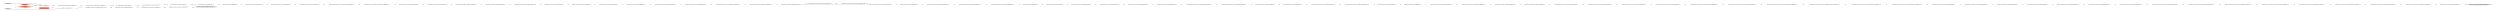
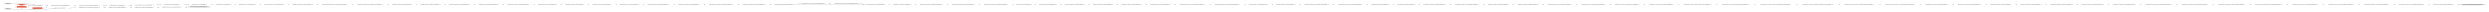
  digraph {
    fontname=Oswald
    rankdir=LR
    node [fillcolor=white fontname=Oswald shape=ellipse style=filled]
    edge [fontname=Oswald style=bold]
    n1 [label="jcommander.addCommand(\"get-schema-autoupdate-strategy\",new GetSchemaAutoUpdateStrategy())@@@72@@@['1', '1', '0']"]
    n2 [label="jcommander.addCommand(\"set-schema-autoupdate-strategy\",new SetSchemaAutoUpdateStrategy())@@@73@@@['1', '1', '0']"]
    n3 [label="jcommander.addCommand(\"get-schema-compatibility-strategy\",new GetSchemaCompatibilityStrategy())@@@74@@@['1', '1', '0']"]
    n4 [label="jcommander.addCommand(\"get-offload-threshold\",new GetOffloadThreshold())@@@67@@@['1', '1', '0']"]
    n5 [label="jcommander.addCommand(\"set-offload-threshold\",new SetOffloadThreshold())@@@68@@@['1', '1', '0']"]
    n6 [label="jcommander.addCommand(\"get-offload-deletion-lag\",new GetOffloadDeletionLag())@@@69@@@['1', '1', '0']"]
    n7 [label="super(\"broker-stats\",admin)@@@3@@@['0', '0', '1']"]
    n8 [label="jcommander.addCommand(\"monitoring-metrics\",new CmdMonitoringMetrics())@@@4@@@['0', '0', '1']"]
    n9 [label="jcommander.addCommand(\"mbeans\",new CmdDumpMBeans())@@@5@@@['0', '0', '1']"]
    n10 [label="jcommander.addCommand(\"set-max-producers-per-topic\",new SetMaxProducersPerTopic())@@@56@@@['1', '1', '0']"]
    n11 [label="jcommander.addCommand(\"get-max-consumers-per-topic\",new GetMaxConsumersPerTopic())@@@57@@@['1', '1', '0']"]
    n12 [label="jcommander.addCommand(\"set-max-consumers-per-topic\",new SetMaxConsumersPerTopic())@@@58@@@['1', '1', '0']"]
    n13 [label="jcommander.addCommand(\"get-replicator-dispatch-rate\",new GetReplicatorDispatchRate())@@@48@@@['1', '1', '0']"]
    n14 [label="jcommander.addCommand(\"clear-backlog\",new ClearBacklog())@@@49@@@['1', '1', '0']"]
    n15 [label="jcommander.addCommand(\"unsubscribe\",new Unsubscribe())@@@50@@@['1', '1', '0']"]
    n16 [label="jcommander.addCommand(\"list\",new GetNamespacesPerProperty())@@@4@@@['1', '1', '0']"]
    n17 [label="jcommander.addCommand(\"list-cluster\",new GetNamespacesPerCluster())@@@5@@@['1', '1', '0']"]
    n18 [label="jcommander.addCommand(\"topics\",new GetTopics())@@@6@@@['1', '1', '0']"]
    n19 [label="jcommander.addCommand(\"get-compaction-threshold\",new GetCompactionThreshold())@@@65@@@['1', '1', '0']"]
    n20 [label="jcommander.addCommand(\"set-compaction-threshold\",new SetCompactionThreshold())@@@66@@@['1', '1', '0']"]
    n21 [label="jcommander.addCommand(\"get-max-producers-per-topic\",new GetMaxProducersPerTopic())@@@55@@@['1', '1', '0']"]
    n22 [label="jcommander.addCommand(\"clear-offload-deletion-lag\",new ClearOffloadDeletionLag())@@@71@@@['1', '1', '0']"]
    n23 [label="jcommander.addCommand(\"get-schema-validation-enforce\",new GetSchemaValidationEnforced())@@@78@@@['1', '1', '0']"]
    n24 [label="jcommander.addCommand(\"set-schema-validation-enforce\",new SetSchemaValidationEnforced())@@@79@@@['1', '1', '0']"]
    n25 [label="jcommander.addCommand(\"set-offload-policies\",new SetOffloadPolicies())@@@80@@@['1', '1', '0']"]
    n26 [label="jcommander.addCommand(\"set-schema-compatibility-strategy\",new SetSchemaCompatibilityStrategy())@@@75@@@['1', '1', '0']"]
    n27 [label="jcommander.addCommand(\"get-is-allow-auto-update-schema\",new GetIsAllowAutoUpdateSchema())@@@76@@@['1', '1', '0']"]
    n28 [label="jcommander.addCommand(\"set-offload-deletion-lag\",new SetOffloadDeletionLag())@@@70@@@['1', '1', '0']"]
    n29 [label="jcommander.addCommand(\"delete\",new Delete())@@@10@@@['1', '1', '0']"]
    n30 [label="jcommander.addCommand(\"permissions\",new Permissions())@@@11@@@['1', '1', '0']"]
    n31 [label="jcommander.addCommand(\"grant-permission\",new GrantPermissions())@@@12@@@['1', '1', '0']"]
    n32 [label="jcommander.addCommand(\"policies\",new GetPolicies())@@@8@@@['1', '1', '0']"]
    n33 [label="jcommander.addCommand(\"create\",new Create())@@@9@@@['1', '1', '0']"]
    n34 [fillcolor=lightgray label="jcommander.addCommand(\"load-report\",new CmdLoadReport())@@@8@@@['0', '0', '1']"]
    n35 [label="jcommander.addCommand(\"get-anti-affinity-namespaces\",new GetAntiAffinityNamespaces())@@@27@@@['1', '1', '0']"]
    n36 [label="jcommander.addCommand(\"delete-anti-affinity-group\",new DeleteAntiAffinityGroup())@@@28@@@['1', '1', '0']"]
    n37 [label="jcommander.addCommand(\"set-deduplication\",new SetDeduplication())@@@29@@@['1', '1', '0']"]
    n38 [label="jcommander.addCommand(\"set-encryption-required\",new SetEncryptionRequired())@@@51@@@['1', '1', '0']"]
    n39 [label="jcommander.addCommand(\"set-subscription-auth-mode\",new SetSubscriptionAuthMode())@@@52@@@['1', '1', '0']"]
    n40 [label="jcommander.addCommand(\"set-auto-topic-creation\",new SetAutoTopicCreation())@@@30@@@['0', '1', '0']"]
    n41 [label="jcommander.addCommand(\"get-retention\",new GetRetention())@@@32@@@['1', '1', '0']"]
    n42 [label="jcommander.addCommand(\"remove-auto-topic-creation\",new RemoveAutoTopicCreation())@@@31@@@['0', '1', '0']"]
    n43 [label="jcommander.addCommand(\"set-retention\",new SetRetention())@@@33@@@['1', '1', '0']"]
    n44 [label="jcommander.addCommand(\"revoke-permission\",new RevokePermissions())@@@13@@@['1', '1', '0']"]
    n45 [label="jcommander.addCommand(\"grant-subscription-permission\",new GrantSubscriptionPermissions())@@@14@@@['1', '1', '0']"]
    n46 [label="jcommander.addCommand(\"revoke-subscription-permission\",new RevokeSubscriptionPermissions())@@@15@@@['1', '1', '0']"]
    n47 [label="jcommander.addCommand(\"set-subscribe-rate\",new SetSubscribeRate())@@@41@@@['1', '1', '0']"]
    n48 [label="jcommander.addCommand(\"get-subscribe-rate\",new GetSubscribeRate())@@@42@@@['1', '1', '0']"]
    n49 [label="jcommander.addCommand(\"set-subscription-dispatch-rate\",new SetSubscriptionDispatchRate())@@@43@@@['1', '1', '0']"]
    n50 [label="jcommander.addCommand(\"get-anti-affinity-group\",new GetAntiAffinityGroup())@@@25@@@['1', '1', '0']"]
    n51 [label="jcommander.addCommand(\"set-anti-affinity-group\",new SetAntiAffinityGroup())@@@26@@@['1', '1', '0']"]
    n52 [label="jcommander.addCommand(\"get-max-consumers-per-subscription\",new GetMaxConsumersPerSubscription())@@@59@@@['1', '1', '0']"]
    n53 [label="jcommander.addCommand(\"set-max-consumers-per-subscription\",new SetMaxConsumersPerSubscription())@@@60@@@['1', '1', '0']"]
    n54 [label="jcommander.addCommand(\"set-persistence\",new SetPersistence())@@@22@@@['1', '1', '0']"]
    n55 [label="jcommander.addCommand(\"get-message-ttl\",new GetMessageTTL())@@@23@@@['1', '1', '0']"]
    n56 [label="jcommander.addCommand(\"set-message-ttl\",new SetMessageTTL())@@@24@@@['1', '1', '0']"]
    n57 [label="jcommander.addCommand(\"get-clusters\",new GetReplicationClusters())@@@17@@@['1', '1', '0']"]
    n58 [label="jcommander.addCommand(\"get-backlog-quotas\",new GetBacklogQuotaMap())@@@18@@@['1', '1', '0']"]
    n59 [label="jcommander.addCommand(\"set-backlog-quota\",new SetBacklogQuota())@@@19@@@['1', '1', '0']"]
    n60 [label="jcommander.addCommand(\"set-bookie-affinity-group\",new SetBookieAffinityGroup())@@@34@@@['1', '1', '0']"]
    n61 [label="jcommander.addCommand(\"get-bookie-affinity-group\",new GetBookieAffinityGroup())@@@35@@@['1', '1', '0']"]
    n62 [fillcolor=tomato label="PulsarAdmin admin@@@2@@@['0', '0', '1']" shape=box]
    n63 [label="jcommander.addCommand(\"set-delayed-delivery\",new SetDelayedDelivery())@@@53@@@['1', '1', '0']"]
    n64 [label="jcommander.addCommand(\"get-delayed-delivery\",new GetDelayedDelivery())@@@54@@@['1', '1', '0']"]
    n65 [label="jcommander.addCommand(\"get-max-unacked-messages-per-subscription\",new GetMaxUnackedMessagesPerSubscription())@@@61@@@['1', '1', '0']"]
    n66 [label="jcommander.addCommand(\"set-max-unacked-messages-per-subscription\",new SetMaxUnackedMessagesPerSubscription())@@@62@@@['1', '1', '0']"]
    n67 [label="jcommander.addCommand(\"get-max-unacked-messages-per-consumer\",new GetMaxUnackedMessagesPerConsumer())@@@63@@@['1', '1', '0']"]
    n68 [label="jcommander.addCommand(\"get-subscription-dispatch-rate\",new GetSubscriptionDispatchRate())@@@44@@@['1', '1', '0']"]
    n69 [label="jcommander.addCommand(\"set-publish-rate\",new SetPublishRate())@@@45@@@['1', '1', '0']"]
    n70 [label="jcommander.addCommand(\"get-publish-rate\",new GetPublishRate())@@@46@@@['1', '1', '0']"]
    n71 [fillcolor=lightgray label="jcommander.addCommand(\"get-offload-policies\",new GetOffloadPolicies())@@@81@@@['1', '1', '0']"]
    n72 [label="jcommander.addCommand(\"destinations\",new GetDestinations())@@@7@@@['1', '1', '0']"]
    n73 [label="jcommander.addCommand(\"allocator-stats\",new CmdAllocatorStats())@@@7@@@['0', '0', '1']"]
    n74 [label="super(\"namespaces\",admin)@@@3@@@['1', '1', '0']"]
    n75 [label="jcommander.addCommand(\"remove-backlog-quota\",new RemoveBacklogQuota())@@@20@@@['1', '1', '0']"]
    n76 [label="jcommander.addCommand(\"get-persistence\",new GetPersistence())@@@21@@@['1', '1', '0']"]
    n77 [label="jcommander.addCommand(\"set-replicator-dispatch-rate\",new SetReplicatorDispatchRate())@@@47@@@['1', '1', '0']"]
-   n78 [fillcolor=tomato label="PulsarAdmin admin@@@2@@@['1', '1', '0']" shape=diamond]
+   n78 [fillcolor=tomato label="PulsarAdmin admin@@@2@@@['1', '1', '0']" shape=box]
    n79 [label="jcommander.addCommand(\"topics\",new CmdTopics(),\"destinations\")@@@6@@@['0', '0', '1']"]
    n80 [label="jcommander.addCommand(\"get-dispatch-rate\",new GetDispatchRate())@@@40@@@['1', '1', '0']"]
    n81 [label="jcommander.addCommand(\"set-max-unacked-messages-per-consumer\",new SetMaxUnackedMessagesPerConsumer())@@@64@@@['1', '1', '0']"]
    n82 [label="jcommander.addCommand(\"delete-bookie-affinity-group\",new DeleteBookieAffinityGroup())@@@36@@@['1', '1', '0']"]
    n83 [label="jcommander.addCommand(\"unload\",new Unload())@@@37@@@['1', '1', '0']"]
    n84 [label="jcommander.addCommand(\"split-bundle\",new SplitBundle())@@@38@@@['1', '1', '0']"]
    n85 [fillcolor=lightgray label="CmdBrokerStats['0', '0', '1']" shape=diamond]
    n86 [fillcolor=tomato label="CmdNamespaces['0', '1', '0']" shape=diamond]
    n87 [fillcolor=lightgray label="CmdNamespaces['1', '0', '0']" shape=diamond]
    n88 [label="jcommander.addCommand(\"set-dispatch-rate\",new SetDispatchRate())@@@39@@@['1', '1', '0']"]
    n89 [label="jcommander.addCommand(\"set-is-allow-auto-update-schema\",new SetIsAllowAutoUpdateSchema())@@@77@@@['1', '1', '0']"]
    n90 [label="jcommander.addCommand(\"set-clusters\",new SetReplicationClusters())@@@16@@@['1', '1', '0']"]
    n1 -> n2
    n2 -> n3
    n3 -> n26
    n4 -> n5
    n5 -> n6
    n6 -> n28
    n7 -> n8
    n8 -> n9
    n9 -> n79
    n10 -> n11
    n11 -> n12
    n12 -> n52
    n13 -> n14
    n14 -> n15
    n15 -> n38
    n16 -> n8 [label=0 style=dashed]
    n16 -> n17
    n17 -> n9 [label=0 style=dashed]
    n17 -> n18
    n18 -> n72
    n18 -> n79 [label=0 style=dashed]
    n19 -> n20
    n20 -> n4
    n21 -> n10
    n22 -> n1
    n23 -> n24
    n24 -> n25
    n25 -> n71
    n26 -> n27
    n27 -> n89
    n28 -> n22
    n29 -> n30
    n30 -> n31
    n31 -> n44
    n32 -> n33
    n32 -> n34 [label=0 style=dashed]
    n33 -> n29
    n35 -> n36
    n36 -> n37
    n37 -> n40
    n37 -> n41
    n38 -> n39
    n39 -> n63
    n40 -> n42
    n41 -> n43
    n42 -> n41
    n43 -> n60
    n44 -> n45
    n45 -> n46
    n46 -> n90
    n47 -> n48
    n48 -> n49
    n49 -> n68
    n50 -> n51
    n51 -> n35
    n52 -> n53
    n53 -> n65
    n54 -> n55
    n55 -> n56
    n56 -> n50
    n57 -> n58
    n58 -> n59
    n59 -> n75
    n60 -> n61
    n61 -> n82
    n62 -> n7 [label=admin style=solid]
    n63 -> n64
    n64 -> n21
    n65 -> n66
    n66 -> n67
    n67 -> n81
    n68 -> n69
    n69 -> n70
    n70 -> n77
    n72 -> n32
    n72 -> n73 [label=0 style=dashed]
    n73 -> n34
    n74 -> n7 [label=0 style=dashed]
    n74 -> n16
    n75 -> n76
    n76 -> n54
    n77 -> n13
    n78 -> n62 [label=0 style=dashed]
    n78 -> n74 [label=admin style=solid]
    n79 -> n73
    n80 -> n47
    n81 -> n19
    n82 -> n83
    n83 -> n84
    n84 -> n88
    n85 -> n7
    n85 -> n62 [label=true style=dotted]
    n85 -> n78 [label=true style=dotted]
    n86 -> n74
    n87 -> n74
    n87 -> n78 [label=true style=dotted]
    n88 -> n80
    n89 -> n23
    n90 -> n57
  }
